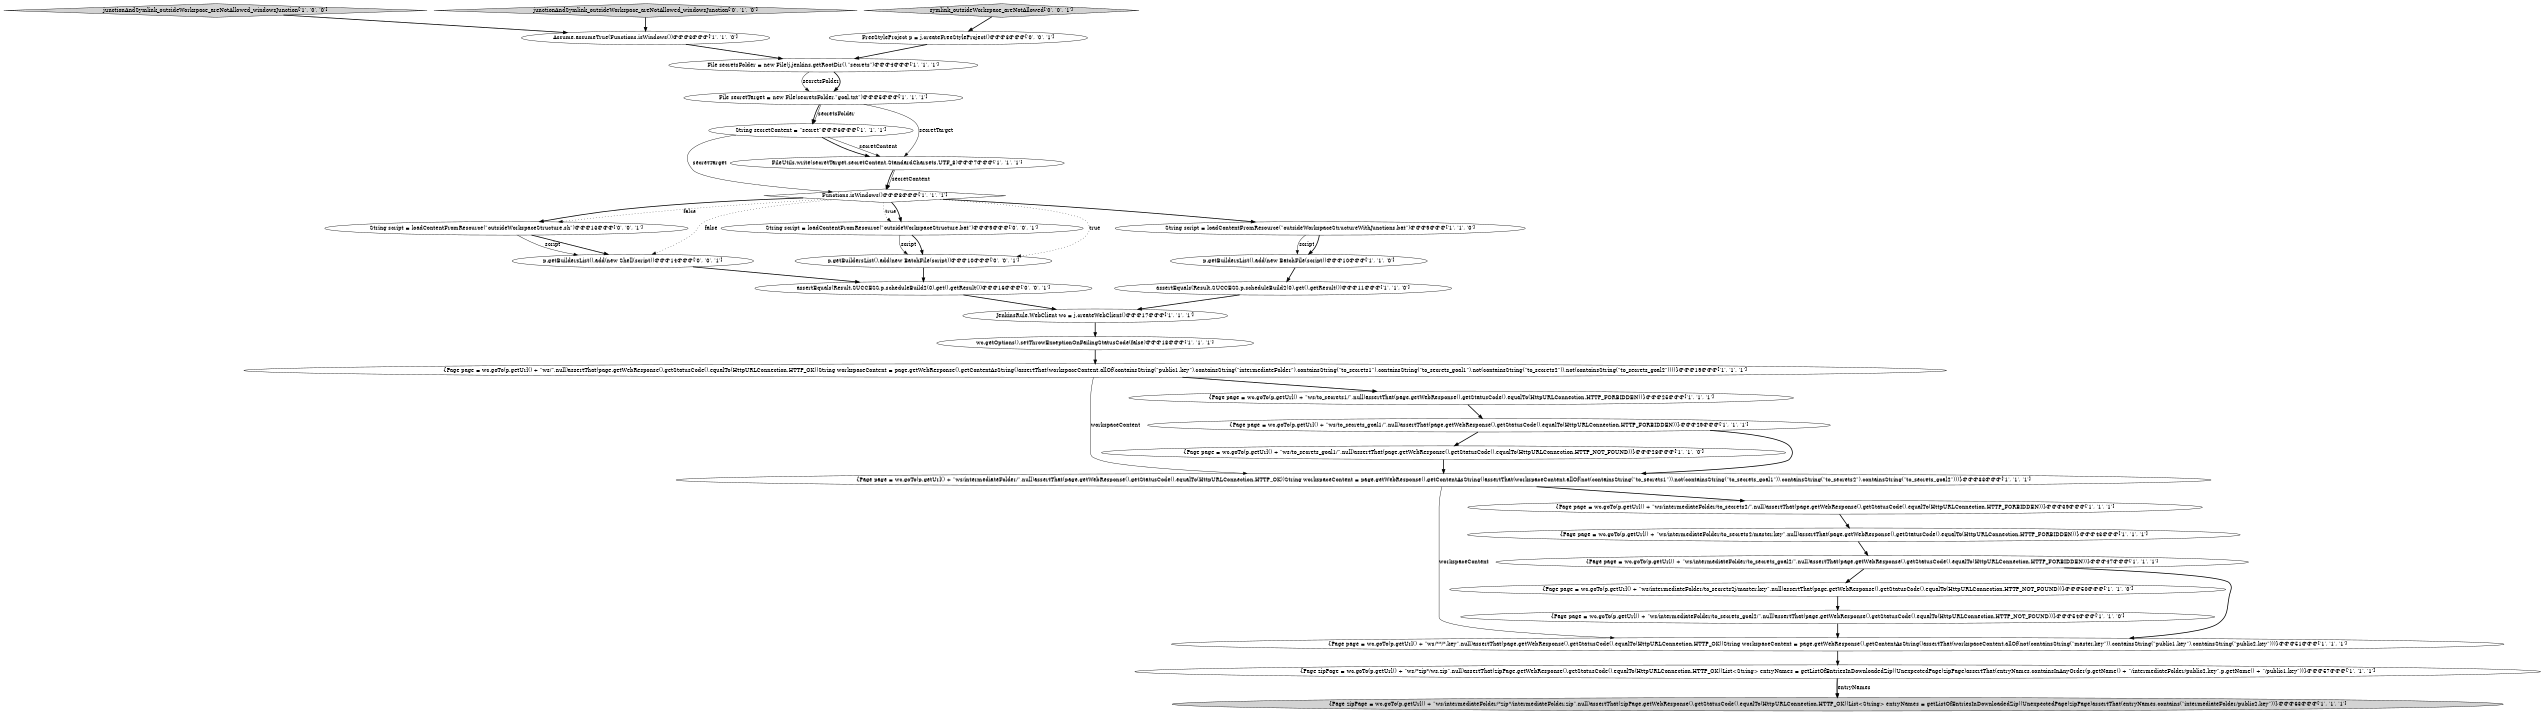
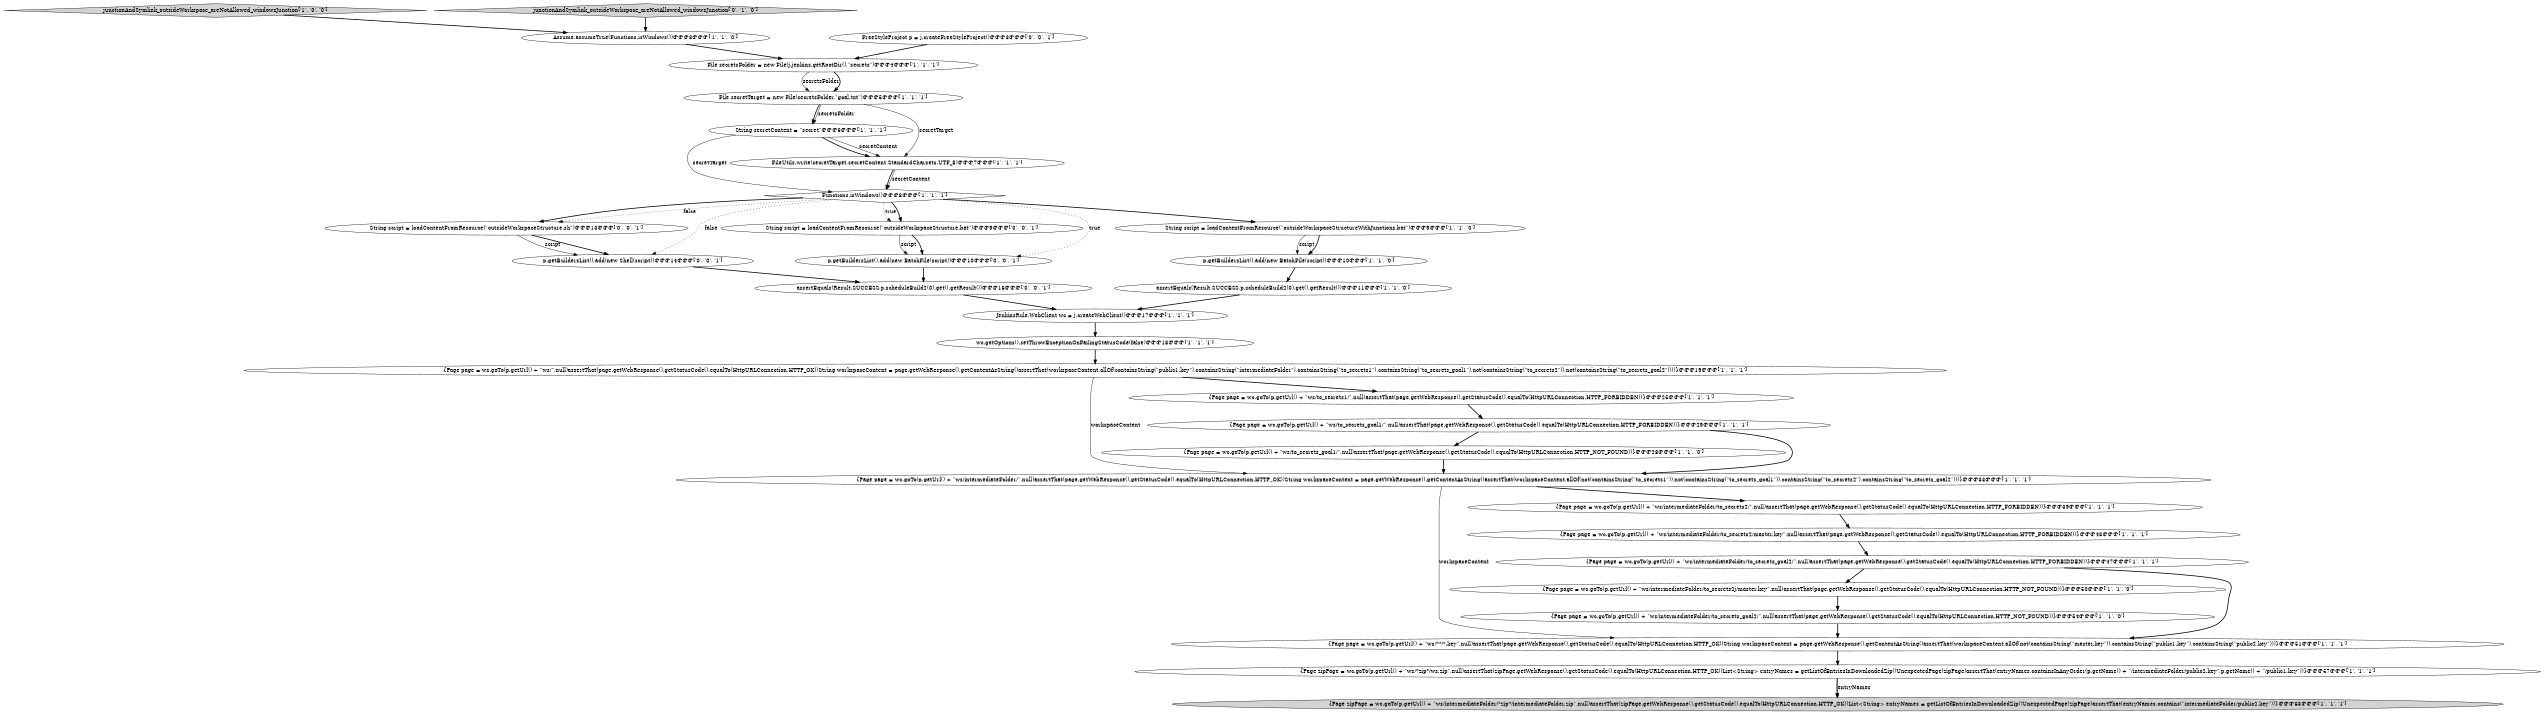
  digraph {
    node [fillcolor=white shape=ellipse style=filled]
    edge [style=bold]
    n1 [label="FileUtils.write(secretTarget,secretContent,StandardCharsets.UTF_8)@@@7@@@['1', '1', '1']"]
    n2 [label="Functions.isWindows()@@@8@@@['1', '1', '1']" shape=diamond]
    n3 [label="{Page page = wc.goTo(p.getUrl() + \"ws/intermediateFolder/to_secrets2/\",null)assertThat(page.getWebResponse().getStatusCode(),equalTo(HttpURLConnection.HTTP_FORBIDDEN))}@@@39@@@['1', '1', '1']"]
    n4 [label="{Page page = wc.goTo(p.getUrl() + \"ws/intermediateFolder/to_secrets2/master.key\",null)assertThat(page.getWebResponse().getStatusCode(),equalTo(HttpURLConnection.HTTP_FORBIDDEN))}@@@43@@@['1', '1', '1']"]
    n5 [label="String secretContent = \"secret\"@@@6@@@['1', '1', '1']"]
    n6 [label="assertEquals(Result.SUCCESS,p.scheduleBuild2(0).get().getResult())@@@16@@@['0', '0', '1']"]
    n7 [label="JenkinsRule.WebClient wc = j.createWebClient()@@@17@@@['1', '1', '1']"]
    n8 [label="Assume.assumeTrue(Functions.isWindows())@@@3@@@['1', '1', '0']"]
    n9 [label="File secretsFolder = new File(j.jenkins.getRootDir(),\"secrets\")@@@4@@@['1', '1', '1']"]
-   n10 [fillcolor=lightgray label="symlink_outsideWorkspace_areNotAllowed['0', '0', '1']" shape=diamond]
    n11 [label="FreeStyleProject p = j.createFreeStyleProject()@@@3@@@['0', '0', '1']"]
    n12 [label="p.getBuildersList().add(new BatchFile(script))@@@10@@@['0', '0', '1']"]
    n13 [label="wc.getOptions().setThrowExceptionOnFailingStatusCode(false)@@@18@@@['1', '1', '1']"]
    n14 [label="{Page page = wc.goTo(p.getUrl() + \"ws/\",null)assertThat(page.getWebResponse().getStatusCode(),equalTo(HttpURLConnection.HTTP_OK))String workspaceContent = page.getWebResponse().getContentAsString()assertThat(workspaceContent,allOf(containsString(\"public1.key\"),containsString(\"intermediateFolder\"),containsString(\"to_secrets1\"),containsString(\"to_secrets_goal1\"),not(containsString(\"to_secrets2\")),not(containsString(\"to_secrets_goal2\"))))}@@@19@@@['1', '1', '1']"]
    n15 [label="{Page page = wc.goTo(p.getUrl() + \"ws/intermediateFolder/\",null)assertThat(page.getWebResponse().getStatusCode(),equalTo(HttpURLConnection.HTTP_OK))String workspaceContent = page.getWebResponse().getContentAsString()assertThat(workspaceContent,allOf(not(containsString(\"to_secrets1\")),not(containsString(\"to_secrets_goal1\")),containsString(\"to_secrets2\"),containsString(\"to_secrets_goal2\")))}@@@33@@@['1', '1', '1']"]
    n16 [label="{Page page = wc.goTo(p.getUrl() + \"ws/**/*.key\",null)assertThat(page.getWebResponse().getStatusCode(),equalTo(HttpURLConnection.HTTP_OK))String workspaceContent = page.getWebResponse().getContentAsString()assertThat(workspaceContent,allOf(not(containsString(\"master.key\")),containsString(\"public1.key\"),containsString(\"public2.key\")))}@@@51@@@['1', '1', '1']"]
    n17 [label="assertEquals(Result.SUCCESS,p.scheduleBuild2(0).get().getResult())@@@11@@@['1', '1', '0']"]
    n18 [label="{Page page = wc.goTo(p.getUrl() + \"ws/to_secrets_goal1/\",null)assertThat(page.getWebResponse().getStatusCode(),equalTo(HttpURLConnection.HTTP_NOT_FOUND))}@@@28@@@['1', '1', '0']"]
    n19 [fillcolor=lightgray label="junctionAndSymlink_outsideWorkspace_areNotAllowed_windowsJunction['0', '1', '0']" shape=diamond]
    n20 [label="{Page page = wc.goTo(p.getUrl() + \"ws/intermediateFolder/to_secrets_goal2/\",null)assertThat(page.getWebResponse().getStatusCode(),equalTo(HttpURLConnection.HTTP_NOT_FOUND))}@@@54@@@['1', '1', '0']"]
    n21 [label="{Page page = wc.goTo(p.getUrl() + \"ws/intermediateFolder/to_secrets_goal2/\",null)assertThat(page.getWebResponse().getStatusCode(),equalTo(HttpURLConnection.HTTP_FORBIDDEN))}@@@47@@@['1', '1', '1']"]
    n22 [label="{Page page = wc.goTo(p.getUrl() + \"ws/intermediateFolder/to_secrets2j/master.key\",null)assertThat(page.getWebResponse().getStatusCode(),equalTo(HttpURLConnection.HTTP_NOT_FOUND))}@@@50@@@['1', '1', '0']"]
    n23 [label="String script = loadContentFromResource(\"outsideWorkspaceStructure.bat\")@@@9@@@['0', '0', '1']"]
    n24 [label="p.getBuildersList().add(new Shell(script))@@@14@@@['0', '0', '1']"]
    n25 [label="String script = loadContentFromResource(\"outsideWorkspaceStructureWithJunctions.bat\")@@@9@@@['1', '1', '0']"]
    n26 [label="String script = loadContentFromResource(\"outsideWorkspaceStructure.sh\")@@@13@@@['0', '0', '1']"]
    n27 [fillcolor=lightgray label="{Page zipPage = wc.goTo(p.getUrl() + \"ws/intermediateFolder/*zip*/intermediateFolder.zip\",null)assertThat(zipPage.getWebResponse().getStatusCode(),equalTo(HttpURLConnection.HTTP_OK))List<String> entryNames = getListOfEntriesInDownloadedZip((UnexpectedPage)zipPage)assertThat(entryNames,contains(\"intermediateFolder/public2.key\"))}@@@63@@@['1', '1', '1']"]
    n28 [label="{Page page = wc.goTo(p.getUrl() + \"ws/to_secrets1/\",null)assertThat(page.getWebResponse().getStatusCode(),equalTo(HttpURLConnection.HTTP_FORBIDDEN))}@@@25@@@['1', '1', '1']"]
    n29 [label="File secretTarget = new File(secretsFolder,\"goal.txt\")@@@5@@@['1', '1', '1']"]
    n30 [label="{Page zipPage = wc.goTo(p.getUrl() + \"ws/*zip*/ws.zip\",null)assertThat(zipPage.getWebResponse().getStatusCode(),equalTo(HttpURLConnection.HTTP_OK))List<String> entryNames = getListOfEntriesInDownloadedZip((UnexpectedPage)zipPage)assertThat(entryNames,containsInAnyOrder(p.getName() + \"/intermediateFolder/public2.key\",p.getName() + \"/public1.key\"))}@@@57@@@['1', '1', '1']"]
    n31 [label="p.getBuildersList().add(new BatchFile(script))@@@10@@@['1', '1', '0']"]
    n32 [label="{Page page = wc.goTo(p.getUrl() + \"ws/to_secrets_goal1/\",null)assertThat(page.getWebResponse().getStatusCode(),equalTo(HttpURLConnection.HTTP_FORBIDDEN))}@@@29@@@['1', '1', '1']"]
    n33 [fillcolor=lightgray label="junctionAndSymlink_outsideWorkspace_areNotAllowed_windowsJunction['1', '0', '0']" shape=diamond]
    n1 -> n2
    n1 -> n2 [label=secretContent style=solid]
    n2 -> n12 [label=true style=dotted]
    n2 -> n23 [label=true style=dotted]
    n2 -> n23
    n2 -> n24 [label=false style=dotted]
    n2 -> n25
    n2 -> n26 [label=false style=dotted]
    n2 -> n26
    n3 -> n4
    n4 -> n21
    n5 -> n1 [label=secretContent style=solid]
    n5 -> n1
    n5 -> n2 [label=secretTarget style=solid]
    n6 -> n7
    n7 -> n13
    n8 -> n9
    n9 -> n29 [label=secretsFolder style=solid]
    n9 -> n29
-   n10 -> n11
    n11 -> n9
    n12 -> n6
    n13 -> n14
    n14 -> n15 [label=workspaceContent style=solid]
    n14 -> n28
    n15 -> n3
    n15 -> n16 [label=workspaceContent style=solid]
    n16 -> n30
    n17 -> n7
    n18 -> n15
    n19 -> n8
    n20 -> n16
    n21 -> n16
    n21 -> n22
    n22 -> n20
    n23 -> n12
    n23 -> n12 [label=script style=solid]
    n24 -> n6
    n25 -> n31 [label=script style=solid]
    n25 -> n31
    n26 -> n24
    n26 -> n24 [label=script style=solid]
    n28 -> n32
    n29 -> n1 [label=secretTarget style=solid]
    n29 -> n5 [label=secretsFolder style=solid]
    n29 -> n5
    n30 -> n27
    n30 -> n27 [label=entryNames style=solid]
    n31 -> n17
    n32 -> n15
    n32 -> n18
    n33 -> n8
  }
